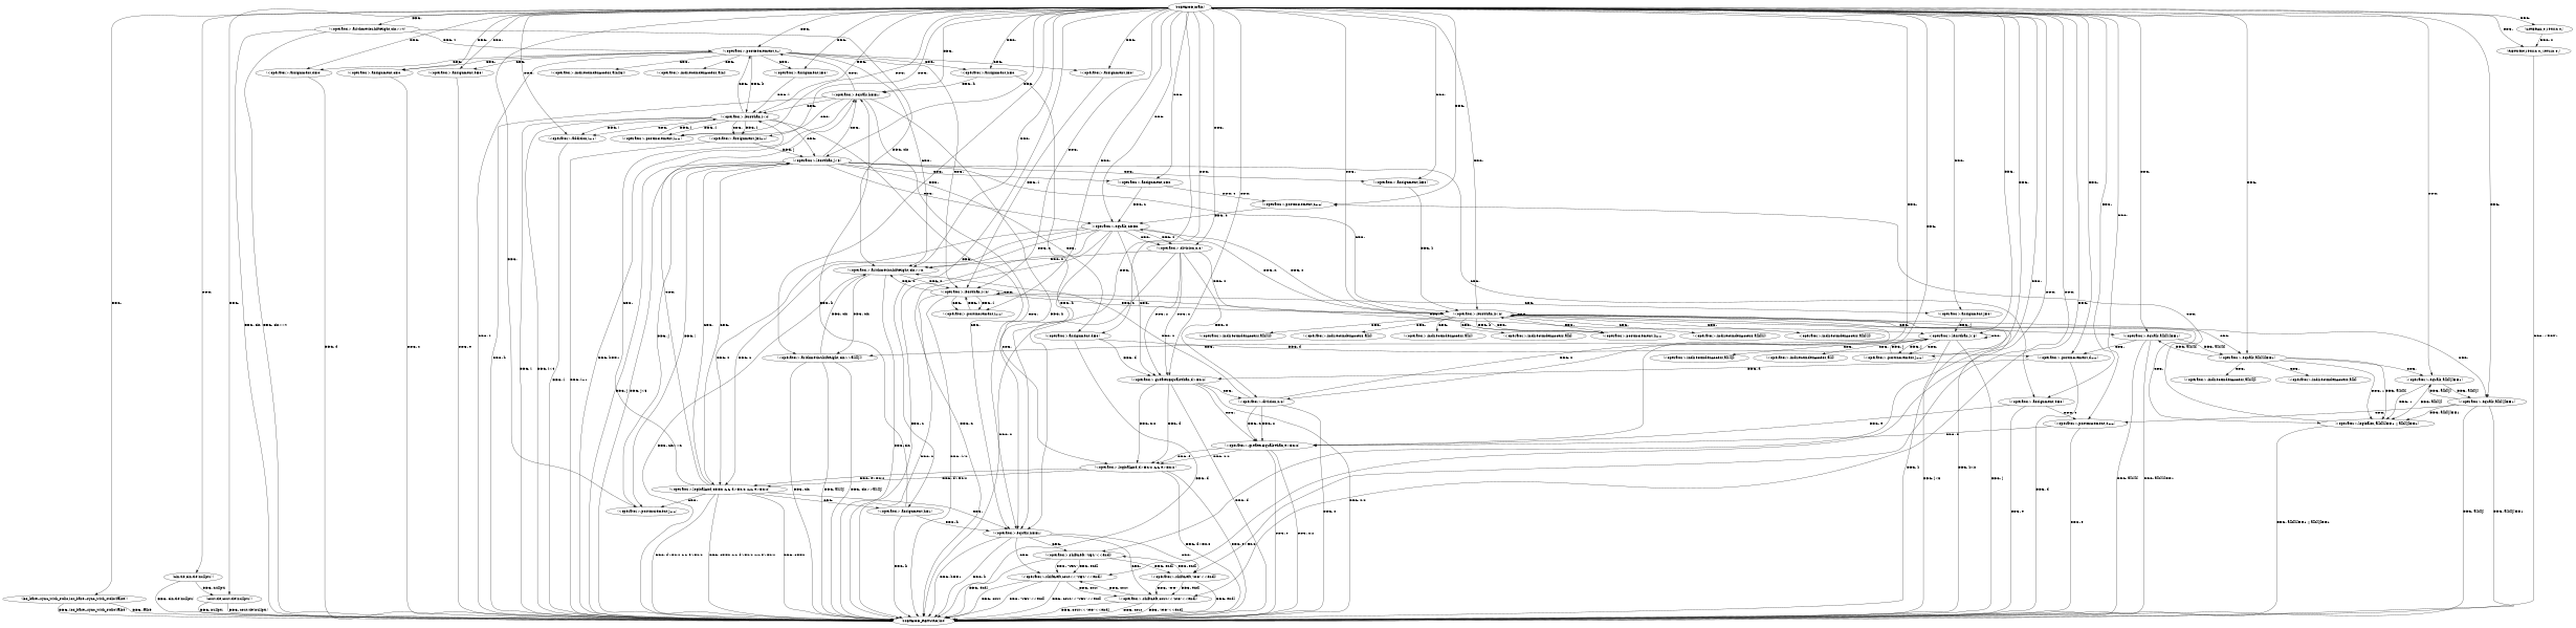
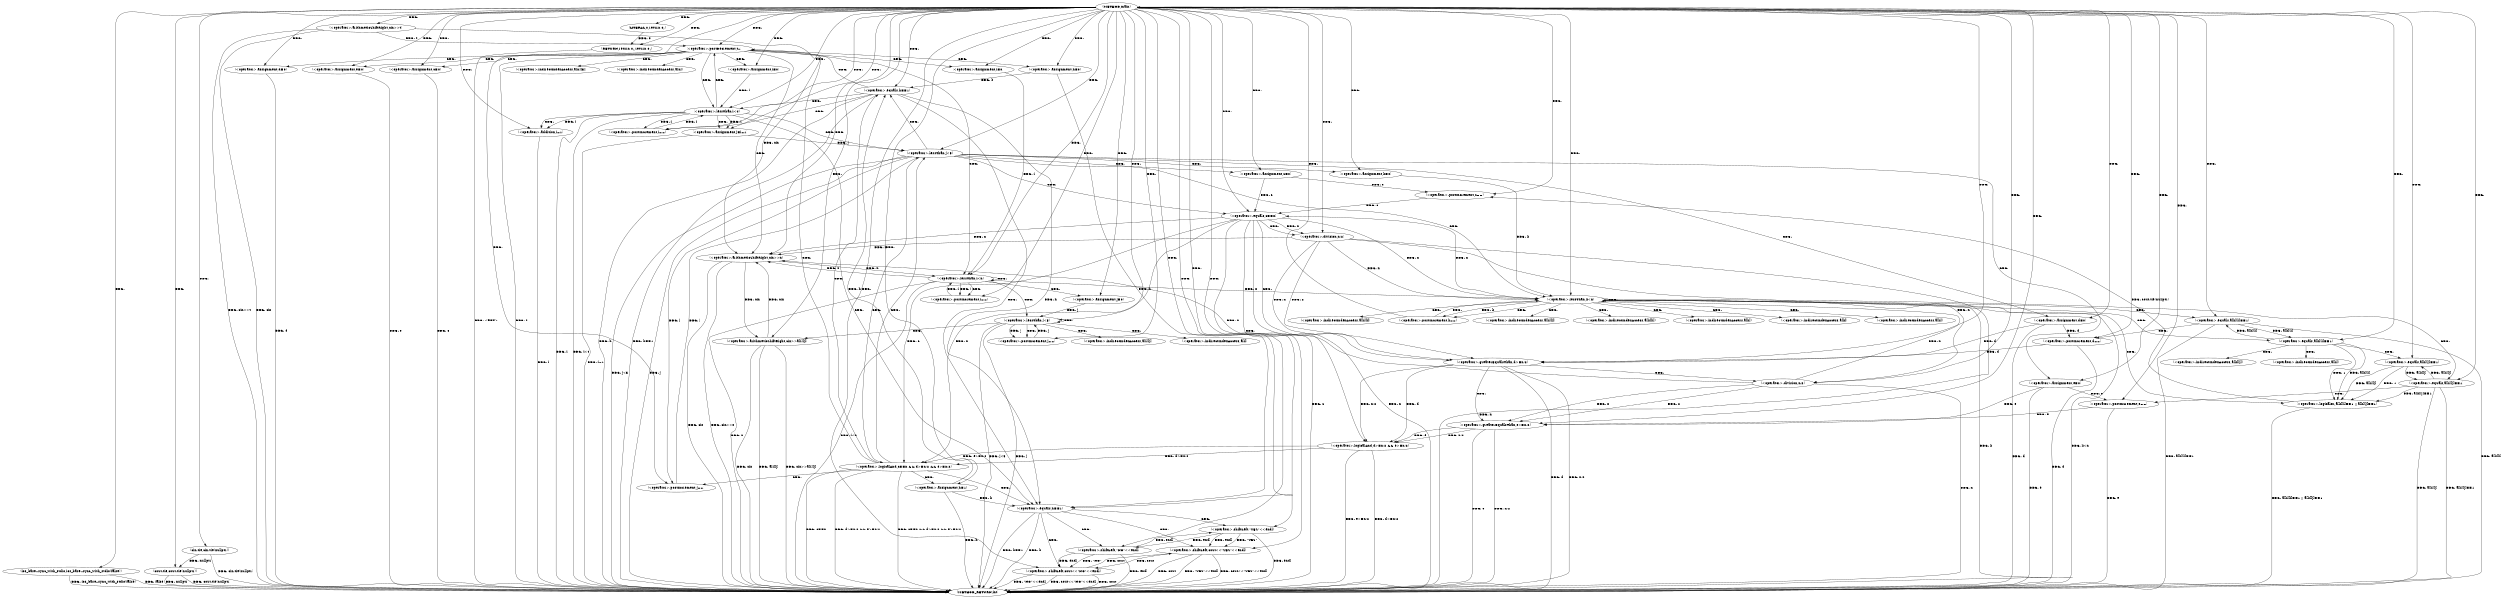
  digraph {
    n1 [label="(METHOD,main)"]
    n2 [label="(ios_base::sync_with_stdio,ios_base::sync_with_stdio(false))"]
    n3 [label="(cin.tie,cin.tie(nullptr))"]
    n4 [label="(cout.tie,cout.tie(nullptr))"]
    n5 [label="(<operator>.arithmeticShiftRight,cin>>t)"]
    n6 [label="(RETURN,return 0;,return 0;)"]
    n7 [label="(<operator>.postDecrement,t--)"]
    n8 [label="(LITERAL,0,return 0;)"]
    n9 [label="(<operator>.assignment,c=0)"]
    n10 [label="(<operator>.assignment,d=0)"]
    n11 [label="(<operator>.assignment,e=0)"]
    n12 [label="(<operator>.assignment,h=0)"]
    n13 [label="(<operator>.arithmeticShiftRight,cin>>n)"]
    n14 [label="(<operator>.assignment,i=0)"]
    n15 [label="(<operator>.lessThan,i<n)"]
    n16 [label="(<operator>.postIncrement,i++)"]
    n17 [label="(<operator>.assignment,i=0)"]
    n18 [label="(<operator>.lessThan,i<4)"]
    n19 [label="(<operator>.postIncrement,i++)"]
    n20 [label="(<operator>.equals,h==1)"]
    n21 [label="(<operator>.shiftLeft,cout<<\"YES\"<<endl)"]
    n22 [label="(<operator>.shiftLeft,cout<<\"NO\"<<endl)"]
    n23 [label="(<operator>.assignment,j=0)"]
    n24 [label="(<operator>.lessThan,j<5)"]
    n25 [label="(<operator>.postIncrement,j++)"]
    n26 [label="(<operator>.arithmeticShiftRight,cin>>a[i][j])"]
    n27 [label="(<operator>.assignment,j=i+1)"]
    n28 [label="(<operator>.lessThan,j<5)"]
    n29 [label="(<operator>.postIncrement,j++)"]
    n30 [label="(<operator>.equals,h==1)"]
    n31 [label="(<operator>.shiftLeft,\"YES\"<<endl)"]
    n32 [label="(<operator>.assignment,c=0)"]
    n33 [label="(<operator>.assignment,d=0)"]
    n34 [label="(<operator>.assignment,e=0)"]
    n35 [label="(<operator>.shiftLeft,\"NO\"<<endl)"]
    n36 [label="(<operator>.addition,i+1)"]
    n37 [label="(<operator>.assignment,k=0)"]
    n38 [label="(<operator>.lessThan,k<n)"]
    n39 [label="(<operator>.assignment,h=1)"]
    n40 [label="(<operator>.postIncrement,c++)"]
    n41 [label="(<operator>.equals,a[k][i]==1)"]
    n42 [label="(<operator>.postIncrement,d++)"]
    n43 [label="(<operator>.equals,a[k][j]==1)"]
    n44 [label="(<operator>.postIncrement,e++)"]
    n45 [label="(<operator>.equals,c==n)"]
    n46 [label="(<operator>.greaterEqualsThan,d>=n/2)"]
    n47 [label="(<operator>.greaterEqualsThan,e>=n/2)"]
    n48 [label="(<operator>.equals,a[k][i]==1)"]
    n49 [label="(<operator>.equals,a[k][j]==1)"]
    n50 [label="(<operator>.division,n/2)"]
    n51 [label="(<operator>.division,n/2)"]
    n52 [label="(METHOD_RETURN,int)"]
    n53 [label="(<operator>.indirectIndexAccess,a[n][5])"]
    n54 [label="(<operator>.indirectIndexAccess,a[n])"]
    n55 [label="(<operator>.indirectIndexAccess,a[i][j])"]
    n56 [label="(<operator>.indirectIndexAccess,a[i])"]
    n57 [label="(<operator>.logicalAnd,c==n && d>=n/2 && e>=n/2)"]
    n58 [label="(<operator>.postIncrement,k++)"]
    n59 [label="(<operator>.logicalOr,a[k][i]==1 || a[k][j]==1)"]
    n60 [label="(<operator>.indirectIndexAccess,a[k][i])"]
    n61 [label="(<operator>.indirectIndexAccess,a[k][j])"]
    n62 [label="(<operator>.indirectIndexAccess,a[k][i])"]
    n63 [label="(<operator>.indirectIndexAccess,a[k])"]
    n64 [label="(<operator>.indirectIndexAccess,a[k])"]
    n65 [label="(<operator>.indirectIndexAccess,a[k])"]
    n66 [label="(<operator>.logicalAnd,d>=n/2 && e>=n/2)"]
    n67 [label="(<operator>.indirectIndexAccess,a[k][j])"]
    n68 [label="(<operator>.indirectIndexAccess,a[k])"]
    n1 -> n2 [label="DDG: "]
    n1 -> n3 [label="DDG: "]
    n1 -> n4 [label="DDG: "]
    n1 -> n5 [label="DDG: "]
    n1 -> n6 [label="DDG: "]
    n1 -> n7 [label="DDG: "]
    n1 -> n8 [label="DDG: "]
    n1 -> n9 [label="DDG: "]
    n1 -> n10 [label="DDG: "]
    n1 -> n11 [label="DDG: "]
    n1 -> n12 [label="DDG: "]
    n1 -> n13 [label="DDG: "]
    n1 -> n14 [label="DDG: "]
    n1 -> n15 [label="DDG: "]
    n1 -> n16 [label="DDG: "]
    n1 -> n17 [label="DDG: "]
    n1 -> n18 [label="DDG: "]
    n1 -> n19 [label="DDG: "]
    n1 -> n20 [label="DDG: "]
    n1 -> n21 [label="DDG: "]
    n1 -> n22 [label="DDG: "]
    n1 -> n23 [label="DDG: "]
    n1 -> n24 [label="DDG: "]
    n1 -> n25 [label="DDG: "]
    n1 -> n26 [label="DDG: "]
    n1 -> n27 [label="DDG: "]
    n1 -> n28 [label="DDG: "]
    n1 -> n29 [label="DDG: "]
    n1 -> n30 [label="DDG: "]
    n1 -> n31 [label="DDG: "]
    n1 -> n32 [label="DDG: "]
    n1 -> n33 [label="DDG: "]
    n1 -> n34 [label="DDG: "]
    n1 -> n35 [label="DDG: "]
    n1 -> n36 [label="DDG: "]
    n1 -> n37 [label="DDG: "]
    n1 -> n38 [label="DDG: "]
    n1 -> n39 [label="DDG: "]
    n1 -> n40 [label="DDG: "]
    n1 -> n41 [label="DDG: "]
    n1 -> n42 [label="DDG: "]
    n1 -> n43 [label="DDG: "]
    n1 -> n44 [label="DDG: "]
    n1 -> n45 [label="DDG: "]
    n1 -> n46 [label="DDG: "]
    n1 -> n47 [label="DDG: "]
    n1 -> n48 [label="DDG: "]
    n1 -> n49 [label="DDG: "]
    n1 -> n50 [label="DDG: "]
    n1 -> n51 [label="DDG: "]
    n2 -> n52 [label="DDG: ios_base::sync_with_stdio(false)"]
    n2 -> n52 [label="DDG: false"]
    n3 -> n4 [label="DDG: nullptr"]
    n3 -> n52 [label="DDG: cin.tie(nullptr)"]
    n4 -> n52 [label="DDG: nullptr"]
    n4 -> n52 [label="DDG: cout.tie(nullptr)"]
    n5 -> n7 [label="DDG: t"]
    n5 -> n13 [label="DDG: cin"]
    n5 -> n52 [label="DDG: cin"]
    n5 -> n52 [label="DDG: cin>>t"]
    n6 -> n52 [label="DDG: <RET>"]
    n7 -> n9 [label="CDG: "]
    n7 -> n10 [label="CDG: "]
    n7 -> n11 [label="CDG: "]
    n7 -> n12 [label="CDG: "]
    n7 -> n13 [label="CDG: "]
    n7 -> n14 [label="CDG: "]
    n7 -> n15 [label="CDG: "]
    n7 -> n17 [label="CDG: "]
-   n7 -> n18 [label="DDG: k"]
+   n7 -> n18 [label="CDG: "]
    n7 -> n52 [label="DDG: t"]
    n7 -> n53 [label="CDG: "]
    n7 -> n54 [label="CDG: "]
    n8 -> n6 [label="DDG: 0"]
    n9 -> n52 [label="DDG: c"]
    n10 -> n52 [label="DDG: d"]
    n11 -> n52 [label="DDG: e"]
    n12 -> n20 [label="DDG: h"]
    n12 -> n30 [label="DDG: h"]
    n13 -> n15 [label="DDG: n"]
    n13 -> n26 [label="DDG: cin"]
    n13 -> n52 [label="DDG: cin"]
    n13 -> n52 [label="DDG: cin>>n"]
    n14 -> n15 [label="DDG: i"]
    n15 -> n13 [label="DDG: n"]
    n15 -> n15 [label="CDG: "]
    n15 -> n16 [label="DDG: i"]
    n15 -> n16 [label="CDG: "]
    n15 -> n23 [label="CDG: "]
    n15 -> n24 [label="CDG: "]
    n15 -> n38 [label="DDG: n"]
    n15 -> n52 [label="DDG: n"]
    n15 -> n52 [label="DDG: i<n"]
    n16 -> n15 [label="DDG: i"]
    n17 -> n18 [label="DDG: i"]
    n18 -> n7 [label="CDG: "]
    n18 -> n19 [label="DDG: i"]
    n18 -> n20 [label="CDG: "]
    n18 -> n27 [label="DDG: i"]
    n18 -> n27 [label="CDG: "]
    n18 -> n28 [label="CDG: "]
    n18 -> n36 [label="DDG: i"]
    n18 -> n36 [label="CDG: "]
    n18 -> n52 [label="DDG: i"]
    n18 -> n52 [label="DDG: i<4"]
    n19 -> n18 [label="DDG: i"]
    n20 -> n21 [label="CDG: "]
    n20 -> n22 [label="CDG: "]
    n20 -> n31 [label="CDG: "]
    n20 -> n35 [label="CDG: "]
    n20 -> n52 [label="DDG: h"]
    n20 -> n52 [label="DDG: h==1"]
    n21 -> n22 [label="DDG: cout"]
    n21 -> n52 [label="DDG: cout"]
    n21 -> n52 [label="DDG: \"YES\"<<endl"]
    n21 -> n52 [label="DDG: cout<<\"YES\"<<endl"]
    n22 -> n21 [label="DDG: cout"]
    n22 -> n52 [label="DDG: cout"]
    n22 -> n52 [label="DDG: \"NO\"<<endl"]
    n22 -> n52 [label="DDG: cout<<\"NO\"<<endl"]
    n23 -> n24 [label="DDG: j"]
    n24 -> n24 [label="CDG: "]
    n24 -> n25 [label="DDG: j"]
    n24 -> n25 [label="CDG: "]
    n24 -> n26 [label="CDG: "]
    n24 -> n52 [label="DDG: j"]
    n24 -> n52 [label="DDG: j<5"]
    n24 -> n55 [label="CDG: "]
    n24 -> n56 [label="CDG: "]
    n25 -> n24 [label="DDG: j"]
    n26 -> n13 [label="DDG: cin"]
    n26 -> n52 [label="DDG: cin"]
    n26 -> n52 [label="DDG: a[i][j]"]
    n26 -> n52 [label="DDG: cin>>a[i][j]"]
    n27 -> n28 [label="DDG: j"]
    n27 -> n52 [label="DDG: i+1"]
    n28 -> n29 [label="DDG: j"]
    n28 -> n30 [label="CDG: "]
    n28 -> n32 [label="CDG: "]
    n28 -> n33 [label="CDG: "]
    n28 -> n34 [label="CDG: "]
    n28 -> n37 [label="CDG: "]
    n28 -> n38 [label="CDG: "]
    n28 -> n45 [label="CDG: "]
    n28 -> n52 [label="DDG: j"]
    n28 -> n52 [label="DDG: j<5"]
    n28 -> n57 [label="CDG: "]
    n29 -> n28 [label="DDG: j"]
    n30 -> n7 [label="CDG: "]
    n30 -> n18 [label="CDG: "]
    n30 -> n19 [label="CDG: "]
    n30 -> n20 [label="DDG: h"]
    n30 -> n20 [label="CDG: "]
    n30 -> n52 [label="DDG: h"]
    n30 -> n52 [label="DDG: h==1"]
    n31 -> n21 [label="DDG: \"YES\""]
    n31 -> n21 [label="DDG: endl"]
    n31 -> n35 [label="DDG: endl"]
    n31 -> n52 [label="DDG: endl"]
    n32 -> n40 [label="DDG: c"]
    n32 -> n45 [label="DDG: c"]
    n33 -> n42 [label="DDG: d"]
    n33 -> n46 [label="DDG: d"]
    n33 -> n52 [label="DDG: d"]
    n34 -> n44 [label="DDG: e"]
    n34 -> n47 [label="DDG: e"]
    n34 -> n52 [label="DDG: e"]
    n35 -> n22 [label="DDG: endl"]
    n35 -> n22 [label="DDG: \"NO\""]
    n35 -> n31 [label="DDG: endl"]
    n35 -> n52 [label="DDG: endl"]
    n36 -> n52 [label="DDG: i"]
    n37 -> n38 [label="DDG: k"]
    n38 -> n38 [label="CDG: "]
    n38 -> n41 [label="CDG: "]
    n38 -> n43 [label="CDG: "]
    n38 -> n45 [label="DDG: n"]
    n38 -> n48 [label="CDG: "]
    n38 -> n52 [label="DDG: k"]
    n38 -> n52 [label="DDG: k<n"]
    n38 -> n58 [label="DDG: k"]
    n38 -> n58 [label="CDG: "]
    n38 -> n59 [label="CDG: "]
    n38 -> n60 [label="CDG: "]
    n38 -> n61 [label="CDG: "]
    n38 -> n62 [label="CDG: "]
    n38 -> n63 [label="CDG: "]
    n38 -> n64 [label="CDG: "]
    n38 -> n65 [label="CDG: "]
    n39 -> n20 [label="DDG: h"]
    n39 -> n30 [label="DDG: h"]
    n39 -> n52 [label="DDG: h"]
    n40 -> n45 [label="DDG: c"]
    n41 -> n42 [label="CDG: "]
    n41 -> n48 [label="DDG: a[k][i]"]
    n41 -> n52 [label="DDG: a[k][i]"]
    n41 -> n52 [label="DDG: a[k][i]==1"]
    n42 -> n46 [label="DDG: d"]
    n42 -> n52 [label="DDG: d"]
    n43 -> n44 [label="CDG: "]
    n43 -> n49 [label="DDG: a[k][j]"]
    n43 -> n52 [label="DDG: a[k][j]"]
    n43 -> n52 [label="DDG: a[k][j]==1"]
    n43 -> n59 [label="DDG: a[k][j]==1"]
    n44 -> n47 [label="DDG: e"]
    n44 -> n52 [label="DDG: e"]
    n45 -> n13 [label="DDG: n"]
    n45 -> n38 [label="DDG: n"]
    n45 -> n46 [label="CDG: "]
    n45 -> n50 [label="DDG: n"]
    n45 -> n50 [label="CDG: "]
    n45 -> n52 [label="DDG: c"]
    n45 -> n52 [label="DDG: n"]
    n45 -> n57 [label="DDG: n"]
    n45 -> n57 [label="DDG: c"]
    n45 -> n66 [label="CDG: "]
    n46 -> n47 [label="CDG: "]
    n46 -> n51 [label="CDG: "]
    n46 -> n52 [label="DDG: d"]
    n46 -> n52 [label="DDG: n/2"]
    n46 -> n66 [label="DDG: n/2"]
    n46 -> n66 [label="DDG: d"]
    n47 -> n52 [label="DDG: e"]
    n47 -> n52 [label="DDG: n/2"]
    n47 -> n66 [label="DDG: n/2"]
    n47 -> n66 [label="DDG: e"]
    n48 -> n41 [label="DDG: a[k][i]"]
    n48 -> n49 [label="CDG: "]
    n48 -> n59 [label="DDG: a[k][i]"]
    n48 -> n59 [label="DDG: 1"]
    n48 -> n67 [label="CDG: "]
    n48 -> n68 [label="CDG: "]
    n49 -> n43 [label="DDG: a[k][j]"]
    n49 -> n59 [label="DDG: a[k][j]"]
    n49 -> n59 [label="DDG: 1"]
    n50 -> n13 [label="DDG: n"]
    n50 -> n38 [label="DDG: n"]
    n50 -> n46 [label="DDG: 2"]
    n50 -> n46 [label="DDG: n"]
    n50 -> n51 [label="DDG: n"]
    n50 -> n52 [label="DDG: n"]
    n51 -> n13 [label="DDG: n"]
    n51 -> n38 [label="DDG: n"]
    n51 -> n47 [label="DDG: 2"]
    n51 -> n47 [label="DDG: n"]
    n51 -> n52 [label="DDG: n"]
-   n57 -> n18 [label="CDG: "]
+   n57 -> n7 [label="CDG: "]
    n57 -> n20 [label="CDG: "]
    n57 -> n28 [label="CDG: "]
    n57 -> n29 [label="CDG: "]
    n57 -> n30 [label="CDG: "]
    n57 -> n39 [label="CDG: "]
    n57 -> n52 [label="DDG: c==n"]
    n57 -> n52 [label="DDG: d>=n/2 && e>=n/2"]
    n57 -> n52 [label="DDG: c==n && d>=n/2 && e>=n/2"]
    n58 -> n1 [label="DDG: "]
    n58 -> n38 [label="DDG: "]
-   n59 -> n40 [label="CDG: "]
+   n59 -> n40 [label="DDG: cout.tie(nullptr)"]
    n59 -> n52 [label="DDG: a[k][i]==1 || a[k][j]==1"]
    n66 -> n52 [label="DDG: d>=n/2"]
    n66 -> n52 [label="DDG: e>=n/2"]
    n66 -> n57 [label="DDG: d>=n/2"]
    n66 -> n57 [label="DDG: e>=n/2"]
  }
